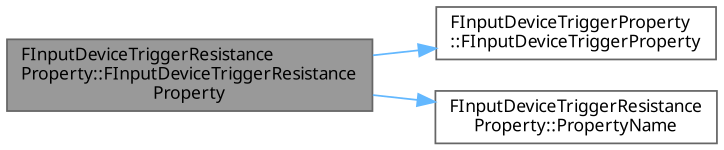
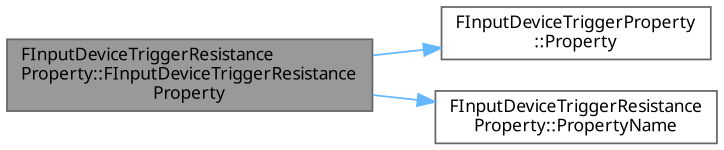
  digraph {
    rankdir=LR
    fontname="Noto Sans"
    node [color=grey40 fillcolor=white fontname="Noto Sans" fontsize=10 shape=box style=filled]
    edge [color=steelblue1 fontname="Noto Sans" fontsize=10 labelfontname=Helvetica labelfontsize=10 style=solid]
    n1 [color=gray40 fillcolor=grey60 fontcolor=black height=0.2 label="FInputDeviceTriggerResistance\lProperty::FInputDeviceTriggerResistance\lProperty" width=0.4]
-   n2 [height=0.2 label="FInputDeviceTriggerProperty\l::FInputDeviceTriggerProperty" width=0.4]
+   n2 [height=0.2 label="FInputDeviceTriggerProperty\l::Property" width=0.4]
    n3 [height=0.2 label="FInputDeviceTriggerResistance\lProperty::PropertyName" width=0.4]
    n1 -> n2
    n1 -> n3
  }
